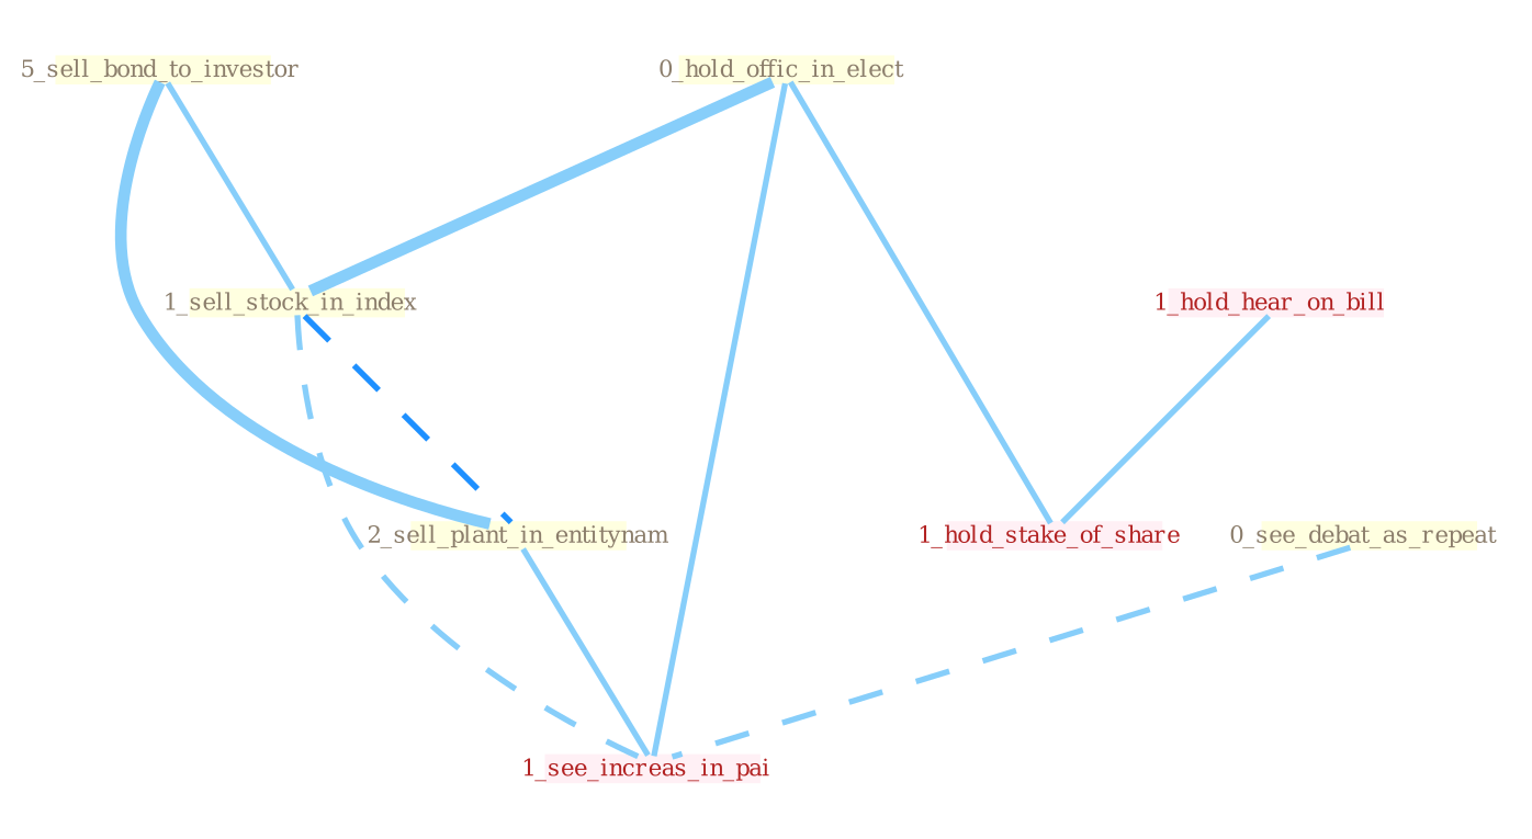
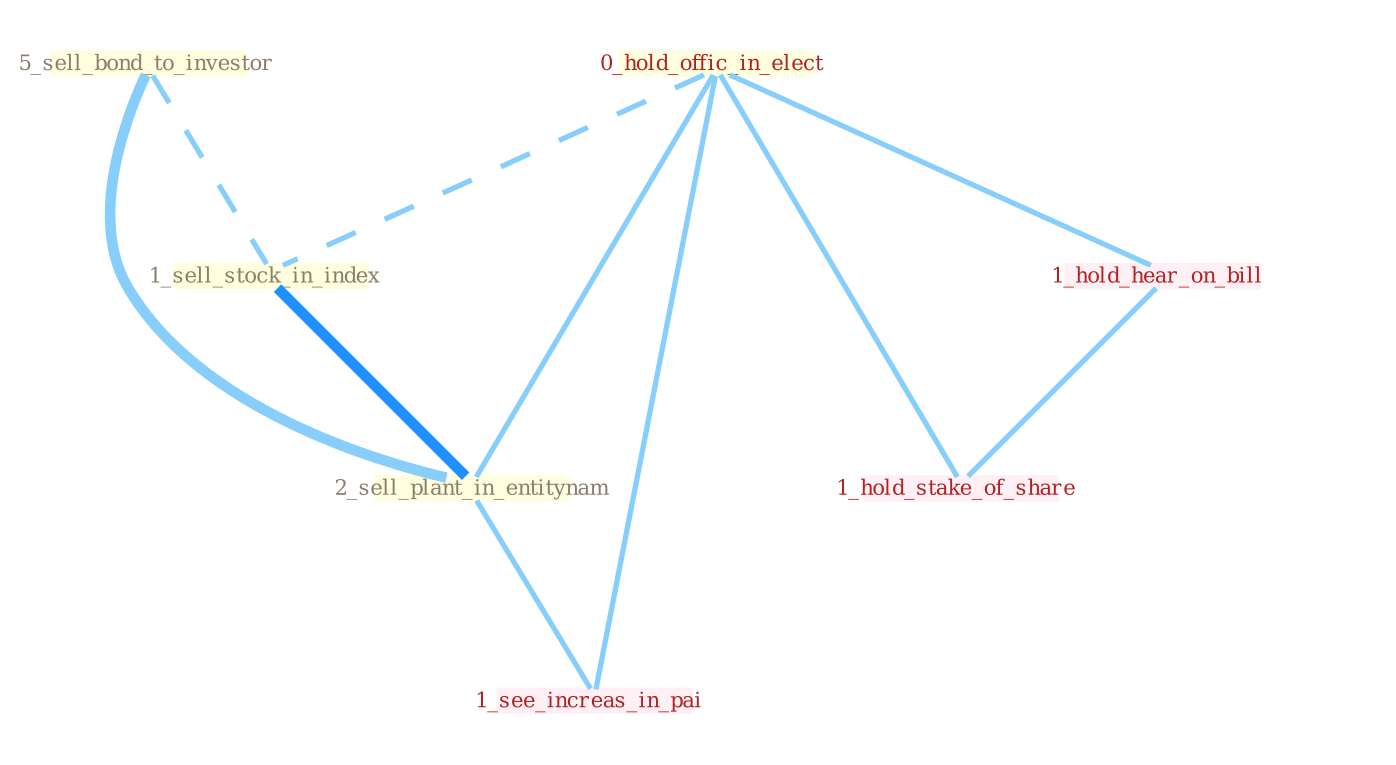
  graph {
    node [color="#ffffe0" fixedsize=true fontcolor="#8b7d6b" fontsize=4 shape=polygon style=filled]
    edge [color="#87cefa" style=solid w=1]
    n1 [height=.06 label="5_sell_bond_to_investor" width=.5]
-   "0_hold_offic_in_elect " [height=.06 width=.5]
+   "0_hold_offic_in_elect " [fontcolor="#b22222" height=.06 width=.5]
    "1_sell_stock_in_index " [height=.06 width=.5]
-   "0_see_debat_as_repeat " [height=.06 width=.5]
    n5 [height=.06 label="2_sell_plant_in_entitynam" width=.5]
    "1_see_increas_in_pai " [color="#fff0f5" fontcolor="#b22222" height=.06 width=.5]
    "1_hold_hear_on_bill " [color="#fff0f5" fontcolor="#b22222" height=.06 width=.5]
    "1_hold_stake_of_share " [color="#fff0f5" fontcolor="#b22222" height=.06 width=.5]
    subgraph sub_1 {
      n1
      "0_hold_offic_in_elect "
      "1_sell_stock_in_index "
-     "0_see_debat_as_repeat "
      n5
    }
    subgraph sub_2 {
      "1_see_increas_in_pai "
      "1_hold_hear_on_bill "
      "1_hold_stake_of_share "
    }
-   n1 -- "1_sell_stock_in_index "
+   n1 -- "1_sell_stock_in_index " [style=dashed]
    n1 -- n5 [style=bold]
-   "0_hold_offic_in_elect " -- "1_sell_stock_in_index " [style=bold]
+   "0_hold_offic_in_elect " -- "1_sell_stock_in_index " [style=dashed]
+   "0_hold_offic_in_elect " -- n5
    "0_hold_offic_in_elect " -- "1_see_increas_in_pai "
+   "0_hold_offic_in_elect " -- "1_hold_hear_on_bill "
    "0_hold_offic_in_elect " -- "1_hold_stake_of_share "
-   "1_sell_stock_in_index " -- n5 [color="#1e90ff" style=dashed w=2]
-   "1_sell_stock_in_index " -- "1_see_increas_in_pai " [style=dashed]
-   "0_see_debat_as_repeat " -- "1_see_increas_in_pai " [style=dashed]
+   "1_sell_stock_in_index " -- n5 [color="#1e90ff" style=bold w=2]
    n5 -- "1_see_increas_in_pai "
    "1_hold_hear_on_bill " -- "1_hold_stake_of_share "
  }
